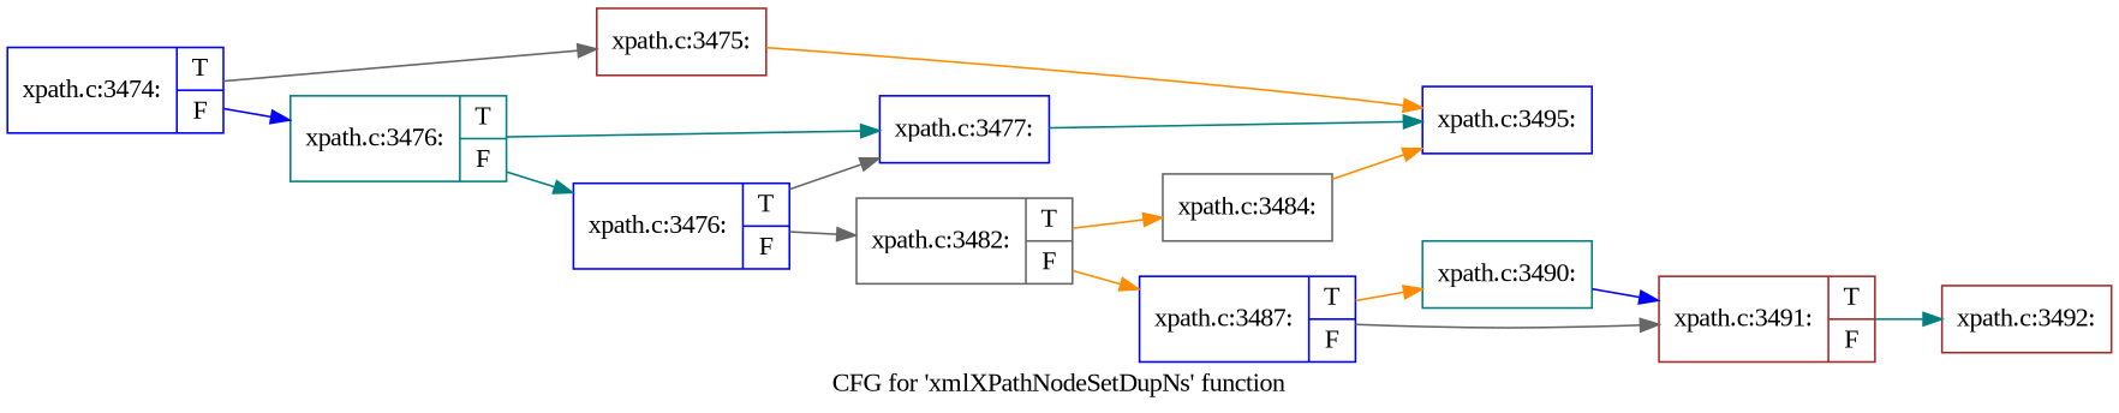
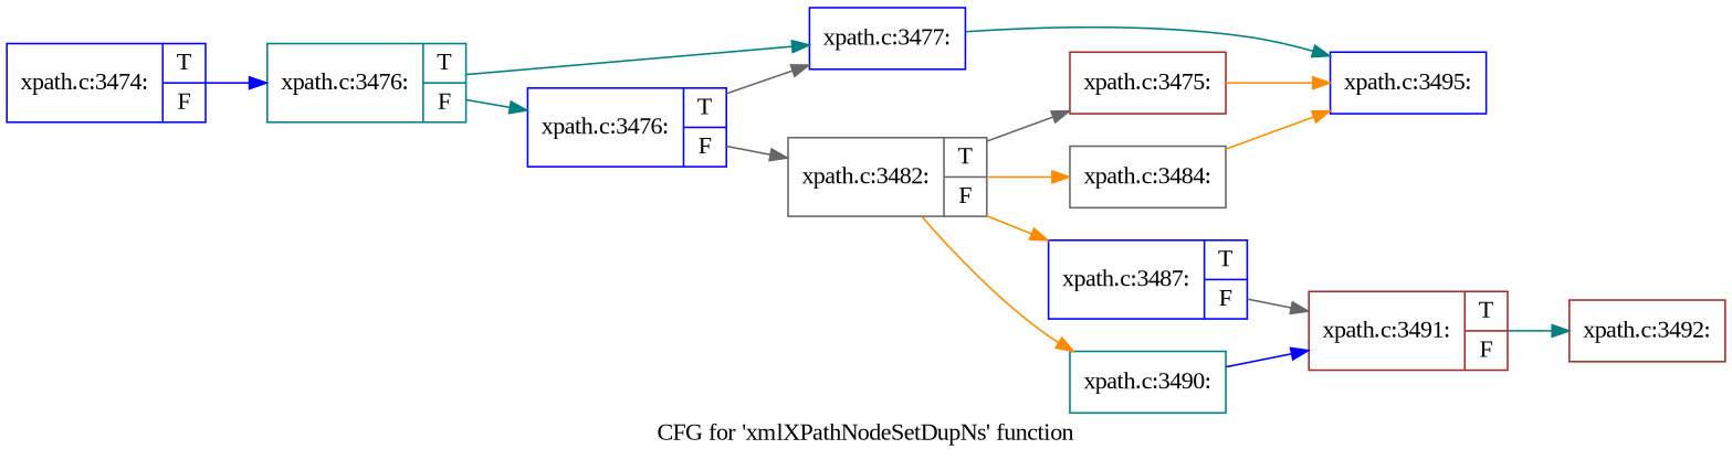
  digraph {
    fontname="Liberation Serif"
    label="CFG for 'xmlXPathNodeSetDupNs' function"
    rankdir=LR
    node [color=blue fontname="Liberation Serif" shape=record]
    edge [color=darkorange fontname="Liberation Serif"]
    n1 [color=brown label="{xpath.c:3475:}"]
    n2 [label="{xpath.c:3495:}"]
    n3 [label="{xpath.c:3474:|{<s0>T|<s1>F}}"]
    n4 [color=teal label="{xpath.c:3476:|{<s0>T|<s1>F}}"]
    n5 [label="{xpath.c:3477:}"]
    n6 [label="{xpath.c:3476:|{<s0>T|<s1>F}}"]
    n7 [color=gray40 label="{xpath.c:3482:|{<s0>T|<s1>F}}"]
    n8 [color=gray40 label="{xpath.c:3484:}"]
    n9 [label="{xpath.c:3487:|{<s0>T|<s1>F}}"]
    n10 [color=teal label="{xpath.c:3490:}"]
    n11 [color=brown label="{xpath.c:3491:|{<s0>T|<s1>F}}"]
    n12 [color=brown label="{xpath.c:3492:}"]
    n1 -> n2
-   n3 -> n1 [color=gray40]
+   n7 -> n1 [color=gray40]
    n3 -> n4 [color=blue]
    n4 -> n5 [color=teal]
    n4 -> n6 [color=teal]
    n5 -> n2 [color=teal]
    n6 -> n5 [color=gray40]
    n6 -> n7 [color=gray40]
    n7 -> n8
    n7 -> n9
    n8 -> n2
-   n9 -> n10
+   n7 -> n10
    n9 -> n11 [color=gray40]
    n10 -> n11 [color=blue]
    n11 -> n12 [color=teal]
  }
